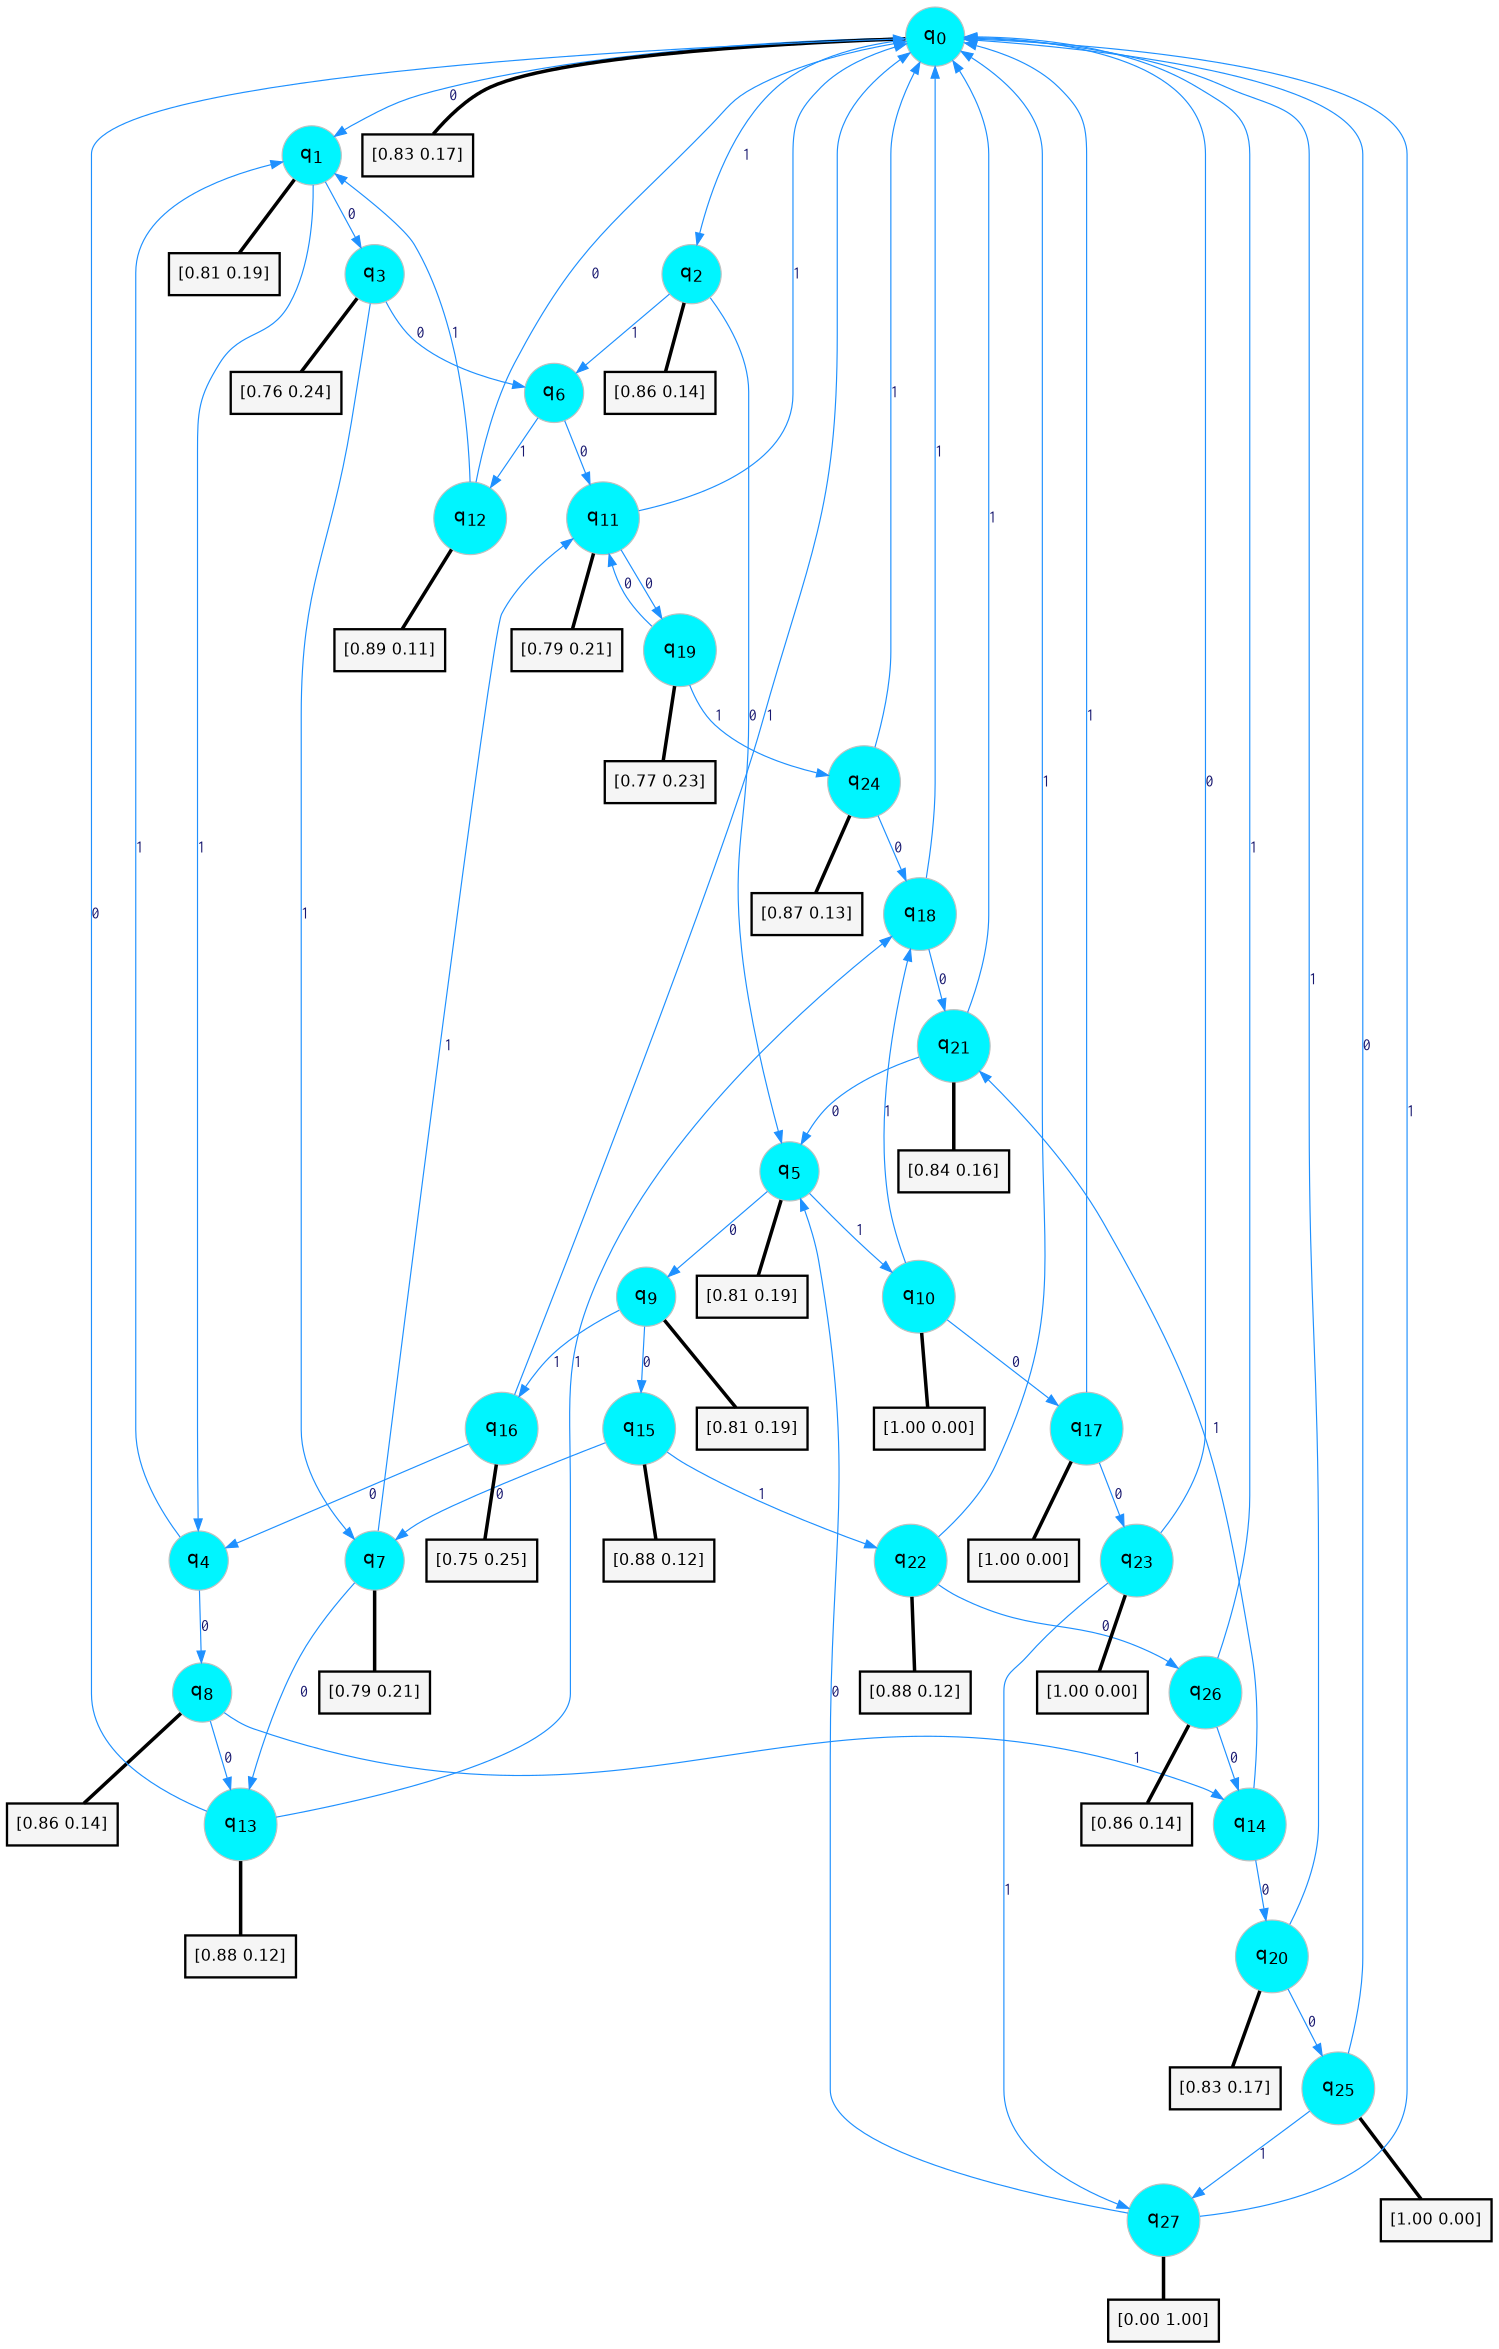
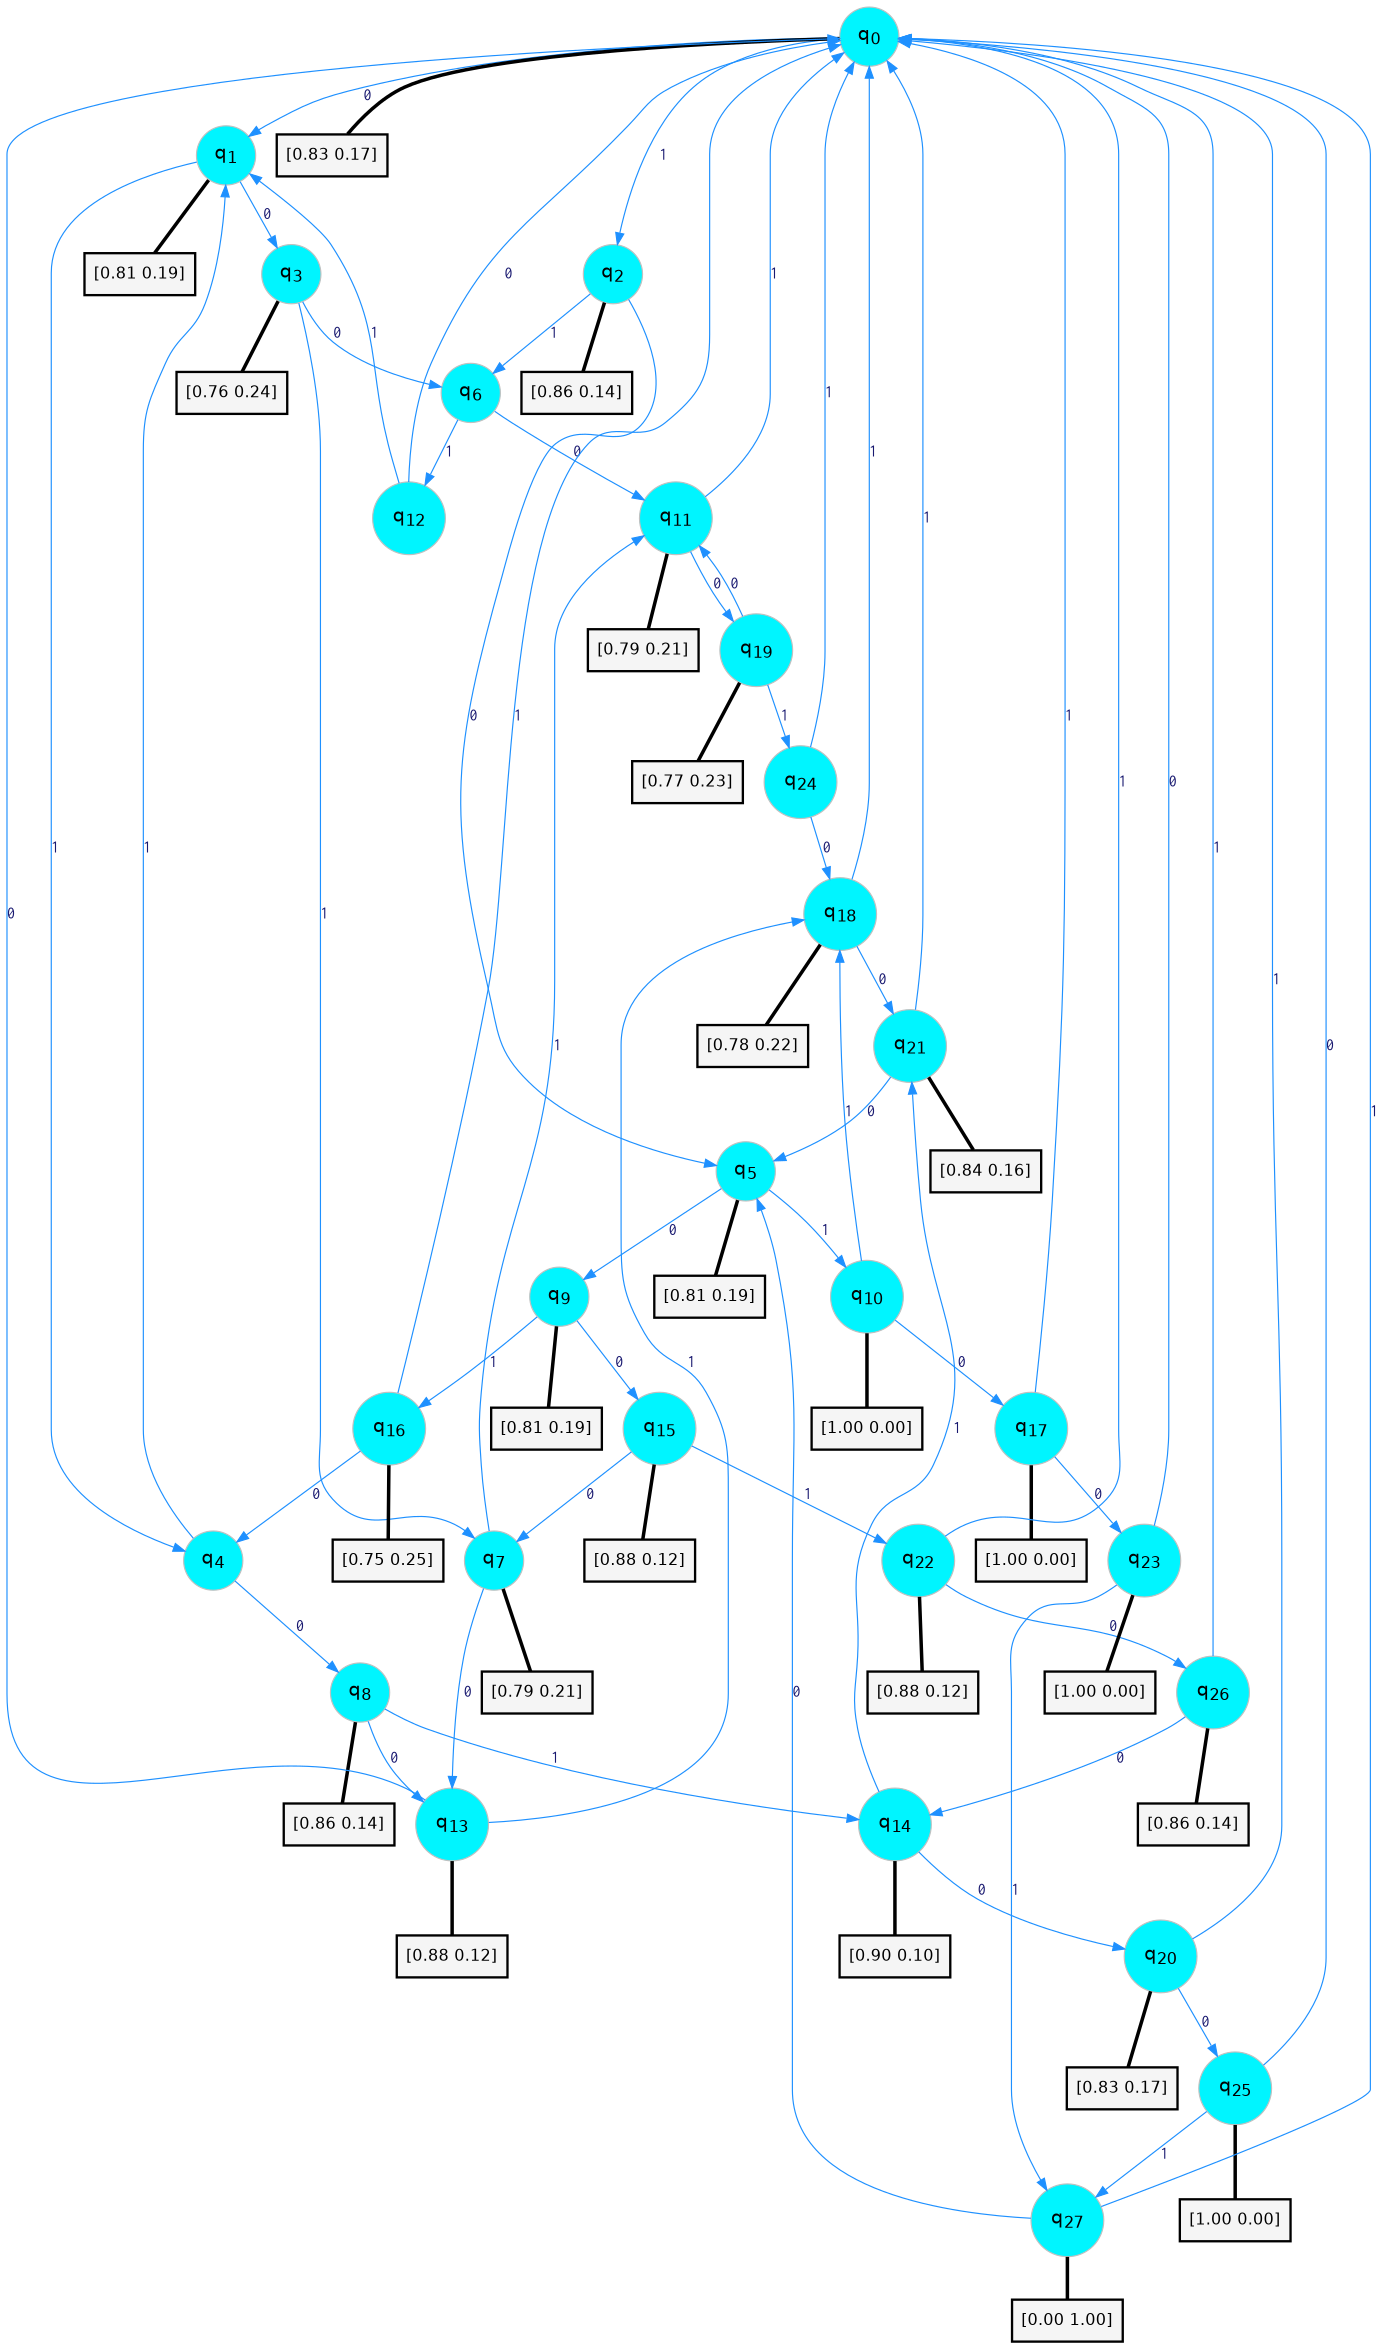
  digraph {
    rankdir=TD
    node [color=gray fillcolor=turquoise1 fontcolor=black fontname=Helvetica fontsize=16 fontweight=bold shape=circle style=filled]
    edge [arrowsize=1 color=dodgerblue1 fontcolor=midnightblue fontname=courier fontweight=bold penwidth=1 style=solid weight=20]
    n1 [label=<q<SUB>0</SUB>>]
    n2 [label=<q<SUB>1</SUB>>]
    n3 [label=<q<SUB>2</SUB>>]
    n4 [color=black fillcolor=whitesmoke fontsize=14 label="[0.83 0.17]" penwidth=2 shape=box]
    n5 [label=<q<SUB>3</SUB>>]
    n6 [label=<q<SUB>4</SUB>>]
    n7 [color=black fillcolor=whitesmoke fontsize=14 label="[0.81 0.19]" penwidth=2 shape=box]
    n8 [label=<q<SUB>5</SUB>>]
    n9 [label=<q<SUB>6</SUB>>]
    n10 [color=black fillcolor=whitesmoke fontsize=14 label="[0.86 0.14]" penwidth=2 shape=box]
    n11 [label=<q<SUB>7</SUB>>]
    n12 [color=black fillcolor=whitesmoke fontsize=14 label="[0.76 0.24]" penwidth=2 shape=box]
    n13 [label=<q<SUB>8</SUB>>]
    n14 [label=<q<SUB>9</SUB>>]
    n15 [label=<q<SUB>10</SUB>>]
    n16 [color=black fillcolor=whitesmoke fontsize=14 label="[0.81 0.19]" penwidth=2 shape=box]
    n17 [label=<q<SUB>11</SUB>>]
    n18 [label=<q<SUB>12</SUB>>]
    n19 [label=<q<SUB>13</SUB>>]
    n20 [color=black fillcolor=whitesmoke fontsize=14 label="[0.79 0.21]" penwidth=2 shape=box]
    n21 [label=<q<SUB>14</SUB>>]
    n22 [color=black fillcolor=whitesmoke fontsize=14 label="[0.86 0.14]" penwidth=2 shape=box]
    n23 [label=<q<SUB>15</SUB>>]
    n24 [label=<q<SUB>16</SUB>>]
    n25 [color=black fillcolor=whitesmoke fontsize=14 label="[0.81 0.19]" penwidth=2 shape=box]
    n26 [label=<q<SUB>17</SUB>>]
    n27 [label=<q<SUB>18</SUB>>]
    n28 [color=black fillcolor=whitesmoke fontsize=14 label="[1.00 0.00]" penwidth=2 shape=box]
    n29 [label=<q<SUB>19</SUB>>]
    n30 [color=black fillcolor=whitesmoke fontsize=14 label="[0.79 0.21]" penwidth=2 shape=box]
-   n31 [color=black fillcolor=whitesmoke fontsize=14 label="[0.89 0.11]" penwidth=2 shape=box]
    n32 [color=black fillcolor=whitesmoke fontsize=14 label="[0.88 0.12]" penwidth=2 shape=box]
    n33 [label=<q<SUB>20</SUB>>]
    n34 [label=<q<SUB>21</SUB>>]
+   n35 [color=black fillcolor=whitesmoke fontsize=14 label="[0.90 0.10]" penwidth=2 shape=box]
    n36 [label=<q<SUB>22</SUB>>]
    n37 [color=black fillcolor=whitesmoke fontsize=14 label="[0.88 0.12]" penwidth=2 shape=box]
    n38 [color=black fillcolor=whitesmoke fontsize=14 label="[0.75 0.25]" penwidth=2 shape=box]
    n39 [label=<q<SUB>23</SUB>>]
    n40 [color=black fillcolor=whitesmoke fontsize=14 label="[1.00 0.00]" penwidth=2 shape=box]
+   n41 [color=black fillcolor=whitesmoke fontsize=14 label="[0.78 0.22]" penwidth=2 shape=box]
    n42 [label=<q<SUB>24</SUB>>]
    n43 [color=black fillcolor=whitesmoke fontsize=14 label="[0.77 0.23]" penwidth=2 shape=box]
    n44 [label=<q<SUB>25</SUB>>]
    n45 [color=black fillcolor=whitesmoke fontsize=14 label="[0.83 0.17]" penwidth=2 shape=box]
    n46 [color=black fillcolor=whitesmoke fontsize=14 label="[0.84 0.16]" penwidth=2 shape=box]
    n47 [label=<q<SUB>26</SUB>>]
    n48 [color=black fillcolor=whitesmoke fontsize=14 label="[0.88 0.12]" penwidth=2 shape=box]
    n49 [label=<q<SUB>27</SUB>>]
    n50 [color=black fillcolor=whitesmoke fontsize=14 label="[1.00 0.00]" penwidth=2 shape=box]
-   n51 [color=black fillcolor=whitesmoke fontsize=14 label="[0.87 0.13]" penwidth=2 shape=box]
    n52 [color=black fillcolor=whitesmoke fontsize=14 label="[1.00 0.00]" penwidth=2 shape=box]
    n53 [color=black fillcolor=whitesmoke fontsize=14 label="[0.86 0.14]" penwidth=2 shape=box]
    n54 [color=black fillcolor=whitesmoke fontsize=14 label="[0.00 1.00]" penwidth=2 shape=box]
    n1 -> n2 [label=0]
    n1 -> n3 [label=1]
    n1 -> n4 [arrowhead=none color=black penwidth=3]
    n2 -> n5 [label=0]
    n2 -> n6 [label=1]
    n2 -> n7 [arrowhead=none color=black penwidth=3]
    n3 -> n8 [label=0]
    n3 -> n9 [label=1]
    n3 -> n10 [arrowhead=none color=black penwidth=3]
    n5 -> n9 [label=0]
    n5 -> n11 [label=1]
    n5 -> n12 [arrowhead=none color=black penwidth=3]
    n6 -> n2 [label=1]
    n6 -> n13 [label=0]
    n8 -> n14 [label=0]
    n8 -> n15 [label=1]
    n8 -> n16 [arrowhead=none color=black penwidth=3]
    n9 -> n17 [label=0]
    n9 -> n18 [label=1]
    n11 -> n17 [label=1]
    n11 -> n19 [label=0]
    n11 -> n20 [arrowhead=none color=black penwidth=3]
    n13 -> n19 [label=0]
    n13 -> n21 [label=1]
    n13 -> n22 [arrowhead=none color=black penwidth=3]
    n14 -> n23 [label=0]
    n14 -> n24 [label=1]
    n14 -> n25 [arrowhead=none color=black penwidth=3]
    n15 -> n26 [label=0]
    n15 -> n27 [label=1]
    n15 -> n28 [arrowhead=none color=black penwidth=3]
    n17 -> n1 [label=1]
    n17 -> n29 [label=0]
    n17 -> n30 [arrowhead=none color=black penwidth=3]
    n18 -> n1 [label=0]
    n18 -> n2 [label=1]
-   n18 -> n31 [arrowhead=none color=black penwidth=3]
    n19 -> n1 [label=0]
    n19 -> n27 [label=1]
    n19 -> n32 [arrowhead=none color=black penwidth=3]
    n21 -> n33 [label=0]
    n21 -> n34 [label=1]
+   n21 -> n35 [arrowhead=none color=black penwidth=3]
    n23 -> n11 [label=0]
    n23 -> n36 [label=1]
    n23 -> n37 [arrowhead=none color=black penwidth=3]
    n24 -> n1 [label=1]
    n24 -> n6 [label=0]
    n24 -> n38 [arrowhead=none color=black penwidth=3]
    n26 -> n1 [label=1]
    n26 -> n39 [label=0]
    n26 -> n40 [arrowhead=none color=black penwidth=3]
    n27 -> n1 [label=1]
    n27 -> n34 [label=0]
+   n27 -> n41 [arrowhead=none color=black penwidth=3]
    n29 -> n17 [label=0]
    n29 -> n42 [label=1]
    n29 -> n43 [arrowhead=none color=black penwidth=3]
    n33 -> n1 [label=1]
    n33 -> n44 [label=0]
    n33 -> n45 [arrowhead=none color=black penwidth=3]
    n34 -> n1 [label=1]
    n34 -> n8 [label=0]
    n34 -> n46 [arrowhead=none color=black penwidth=3]
    n36 -> n1 [label=1]
    n36 -> n47 [label=0]
    n36 -> n48 [arrowhead=none color=black penwidth=3]
    n39 -> n1 [label=0]
    n39 -> n49 [label=1]
    n39 -> n50 [arrowhead=none color=black penwidth=3]
    n42 -> n1 [label=1]
    n42 -> n27 [label=0]
-   n42 -> n51 [arrowhead=none color=black penwidth=3]
    n44 -> n1 [label=0]
    n44 -> n49 [label=1]
    n44 -> n52 [arrowhead=none color=black penwidth=3]
    n47 -> n1 [label=1]
    n47 -> n21 [label=0]
    n47 -> n53 [arrowhead=none color=black penwidth=3]
    n49 -> n1 [label=1]
    n49 -> n8 [label=0]
    n49 -> n54 [arrowhead=none color=black penwidth=3]
  }
